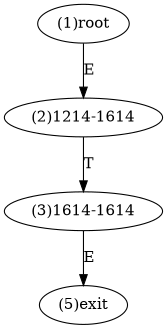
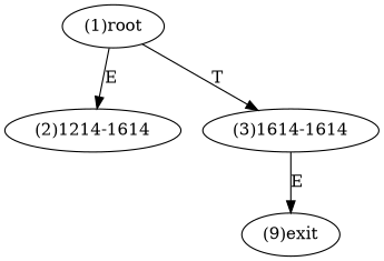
  digraph {
    n1 [label="(1)root"]
    n2 [label="(2)1214-1614"]
    n3 [label="(3)1614-1614"]
-   n4 [label="(5)exit"]
+   n4 [label="(9)exit"]
    n1 -> n2 [label=E]
-   n2 -> n3 [label=T]
+   n1 -> n3 [label=T]
    n3 -> n4 [label=E]
  }
